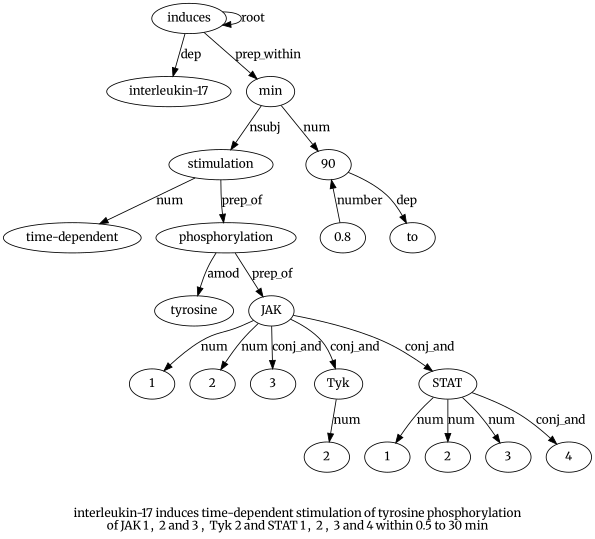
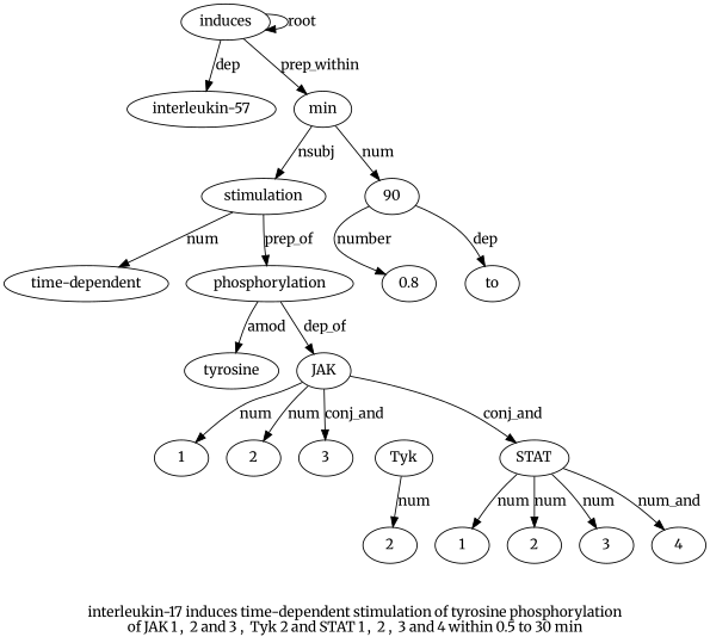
  digraph {
    fontname=Merriweather
    label="interleukin-17 induces time-dependent stimulation of tyrosine phosphorylation\nof JAK 1 ,  2 and 3 ,  Tyk 2 and STAT 1 ,  2 ,  3 and 4 within 0.5 to 30 min"
    node [fillcolor=white fontname=Merriweather style=filled]
    edge [fontname=Merriweather]
    n1 [label=induces]
-   n2 [label="interleukin-17"]
+   n2 [label="interleukin-57"]
    n3 [label=min]
    n4 [label=stimulation]
    n5 [label="time-dependent"]
    n6 [label=phosphorylation]
    n7 [label=90]
    n8 [label=tyrosine]
    n9 [label=JAK]
    n10 [label=1]
    n11 [label=2]
    n12 [label=3]
    n13 [label=Tyk]
    n14 [label=STAT]
    n15 [label=2]
    n16 [label=1]
    n17 [label=2]
    n18 [label=3]
    n19 [label=4]
    n20 [label=0.8]
    n21 [label=to]
    n1 -> n1 [label=root]
    n1 -> n2 [label=dep]
    n1 -> n3 [label=prep_within]
    n3 -> n4 [label=nsubj]
    n3 -> n7 [label=num]
    n4 -> n5 [label=num]
    n4 -> n6 [label=prep_of]
    n6 -> n8 [label=amod]
-   n6 -> n9 [label=prep_of]
-   n20 -> n7 [label=number]
+   n6 -> n9 [label=dep_of]
+   n7 -> n20 [label=number]
    n7 -> n21 [label=dep]
    n9 -> n10 [label=num]
    n9 -> n11 [label=num]
    n9 -> n12 [label=conj_and]
-   n9 -> n13 [label=conj_and]
    n9 -> n14 [label=conj_and]
    n13 -> n15 [label=num]
    n14 -> n16 [label=num]
    n14 -> n17 [label=num]
    n14 -> n18 [label=num]
-   n14 -> n19 [label=conj_and]
+   n14 -> n19 [label=num_and]
  }
